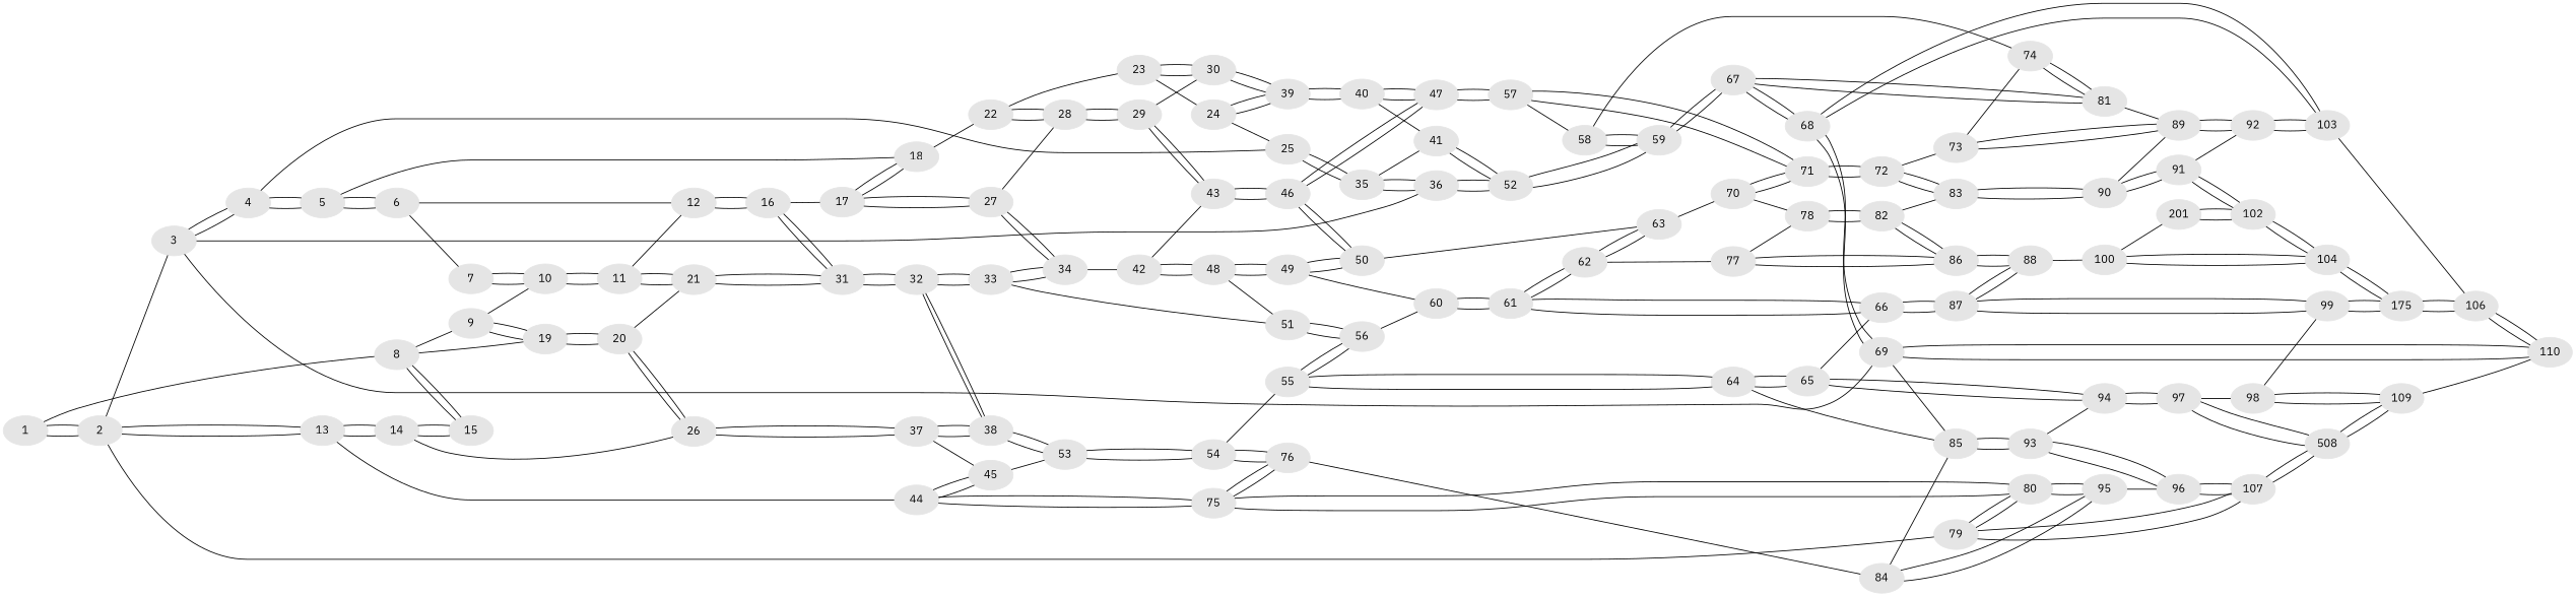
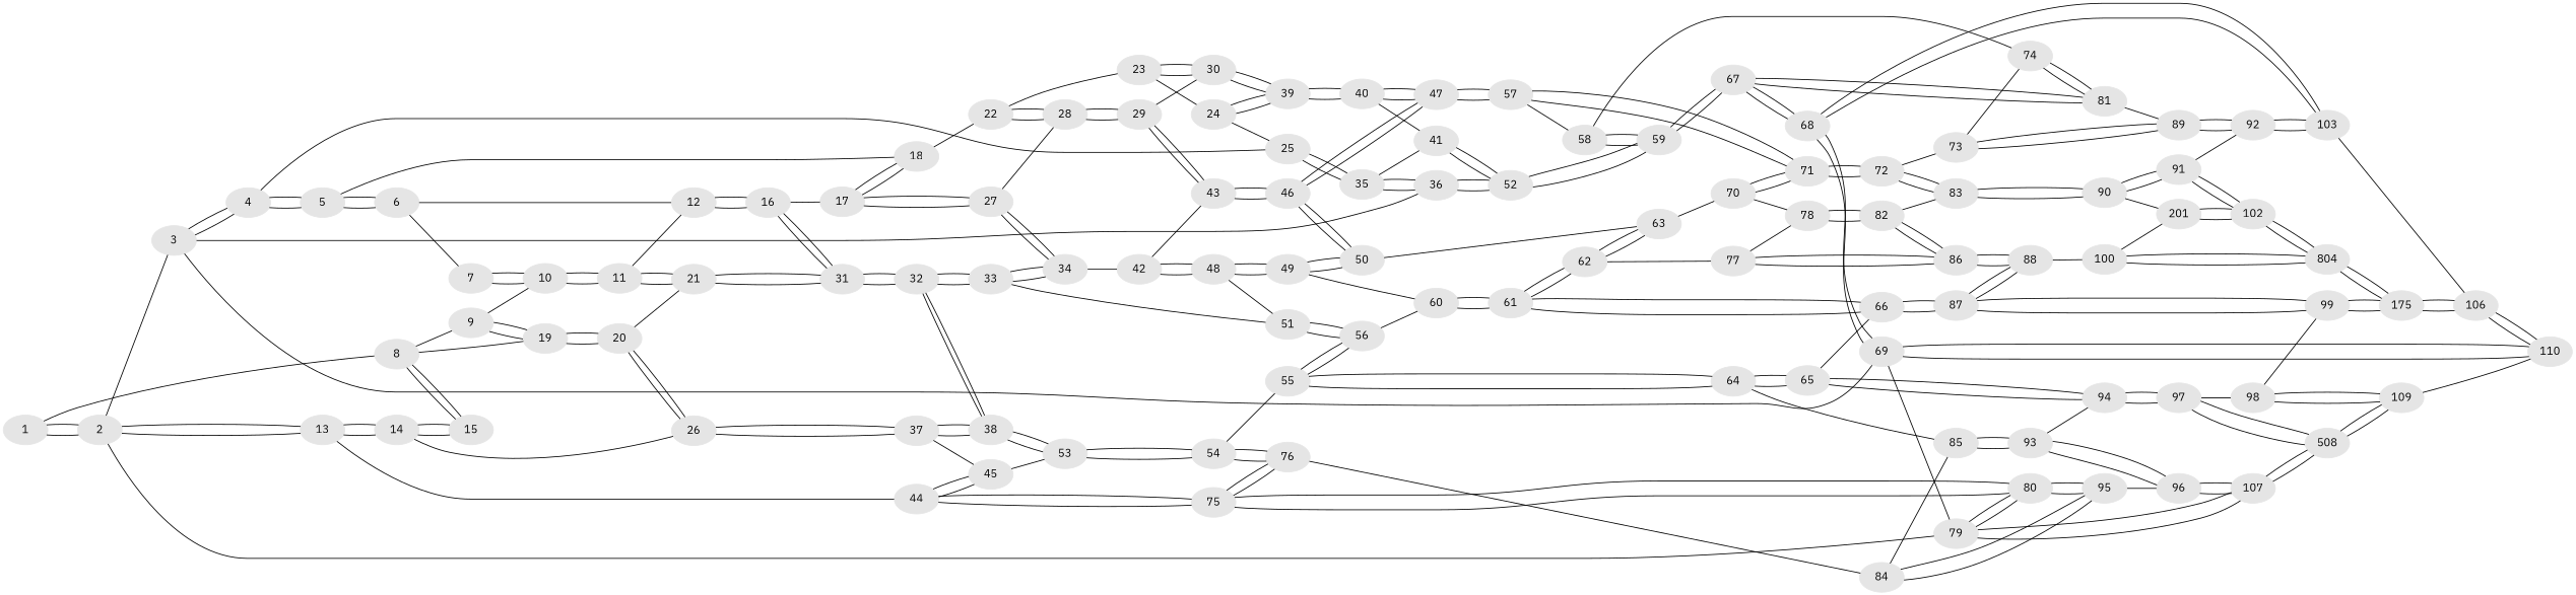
  graph {
    fontname="IBM Plex Sans"
    rankdir=LR
    node [color=gray90 fontname="IBM Plex Sans" style=filled]
    edge [fontname="IBM Plex Sans"]
    1
    2
    8
    3
    13
    79
    9
    15
    19
    4
    36
    69
    14
    44
    80
    107
    5
    25
    52
    110
    6
    18
    35
    7
    12
    22
    10
    16
    11
    20
    21
    31
    17
    26
    45
    75
    37
    27
    32
    28
    34
    23
    24
    30
    29
    39
    40
    41
    38
    42
    43
    46
    33
    51
    53
    56
    48
    59
    54
    47
    57
    49
    50
    76
    63
    58
    71
    60
    61
    70
    67
    55
    64
    84
    65
    85
    74
    72
    81
    68
    62
    66
    77
    87
    78
    86
    94
    93
    97
    88
    99
    103
    89
    106
    82
    73
    83
    90
    92
    95
    n101 [label=508]
    96
    91
    n104 [label=201]
    100
    n106 [label=175]
-   104
+   104 [label=804]
    102
    98
    109
    1 -- 2
    1 -- 2
    1 -- 8
    2 -- 3
    2 -- 13
    2 -- 13
    2 -- 79
    8 -- 9
    8 -- 15
    8 -- 15
    8 -- 19
    3 -- 4
    3 -- 4
    3 -- 36
    3 -- 69
    13 -- 14
    13 -- 14
    13 -- 44
    79 -- 80
    79 -- 80
    79 -- 107
    79 -- 107
    9 -- 19
    9 -- 19
    9 -- 10
    19 -- 20
    19 -- 20
    4 -- 5
    4 -- 5
    4 -- 25
    36 -- 52
    36 -- 52
-   69 -- 85
+   69 -- 79
    69 -- 110
    69 -- 110
    14 -- 15
    14 -- 15
    14 -- 26
    44 -- 45
    44 -- 45
    44 -- 75
    44 -- 75
    80 -- 95
    80 -- 95
    107 -- n101
    107 -- n101
    5 -- 6
    5 -- 6
    5 -- 18
    25 -- 35
    25 -- 35
    52 -- 59
    52 -- 59
    6 -- 7
    6 -- 12
    18 -- 22
    35 -- 36
    35 -- 36
    35 -- 41
    7 -- 10
    7 -- 10
    12 -- 16
    12 -- 16
    22 -- 28
    22 -- 28
    22 -- 23
    10 -- 11
    10 -- 11
    16 -- 31
    16 -- 31
    16 -- 17
    11 -- 12
    11 -- 21
    11 -- 21
    20 -- 21
    20 -- 26
    20 -- 26
    21 -- 31
    21 -- 31
    31 -- 32
    31 -- 32
    17 -- 18
    17 -- 18
    17 -- 27
    17 -- 27
    26 -- 37
    26 -- 37
    45 -- 53
    75 -- 80
    75 -- 80
    75 -- 76
    75 -- 76
    37 -- 45
    37 -- 38
    37 -- 38
    27 -- 28
    27 -- 34
    27 -- 34
    32 -- 38
    32 -- 38
    32 -- 33
    32 -- 33
    28 -- 29
    28 -- 29
    34 -- 42
    23 -- 24
    23 -- 30
    23 -- 30
    24 -- 25
    24 -- 39
    24 -- 39
    30 -- 39
    30 -- 39
    29 -- 30
    29 -- 43
    29 -- 43
    39 -- 40
    39 -- 40
    40 -- 41
    40 -- 47
    40 -- 47
    41 -- 52
    41 -- 52
    38 -- 53
    38 -- 53
    42 -- 43
    42 -- 48
    42 -- 48
    43 -- 46
    43 -- 46
    46 -- 47
    46 -- 47
    46 -- 50
    46 -- 50
    33 -- 34
    33 -- 34
    33 -- 51
    51 -- 56
    51 -- 56
    53 -- 54
    53 -- 54
    56 -- 60
    48 -- 51
    48 -- 49
    48 -- 49
    59 -- 67
    59 -- 67
    54 -- 76
    54 -- 76
    54 -- 55
    47 -- 57
    47 -- 57
    57 -- 58
    57 -- 71
    57 -- 71
    49 -- 50
    49 -- 50
    49 -- 60
    50 -- 63
    76 -- 84
    63 -- 70
    58 -- 59
    58 -- 59
    58 -- 74
    71 -- 72
    71 -- 72
    60 -- 61
    60 -- 61
    61 -- 62
    61 -- 62
    61 -- 66
    61 -- 66
    70 -- 71
    70 -- 71
    70 -- 78
    67 -- 81
    67 -- 81
    67 -- 68
    67 -- 68
    55 -- 56
    55 -- 56
    55 -- 64
    55 -- 64
    64 -- 65
    64 -- 65
    64 -- 85
    84 -- 85
    84 -- 95
    84 -- 95
    65 -- 66
    65 -- 94
    65 -- 94
    85 -- 93
    85 -- 93
    74 -- 81
    74 -- 81
    72 -- 73
    72 -- 83
    72 -- 83
    81 -- 89
    68 -- 69
    68 -- 69
    68 -- 103
    68 -- 103
    62 -- 63
    62 -- 63
    62 -- 77
    66 -- 87
    66 -- 87
    77 -- 78
    77 -- 86
    77 -- 86
    87 -- 88
    87 -- 88
    87 -- 99
    87 -- 99
    78 -- 82
    78 -- 82
    86 -- 88
    86 -- 88
    94 -- 97
    94 -- 97
    93 -- 94
    93 -- 96
    93 -- 96
    97 -- n101
    97 -- n101
    97 -- 98
    88 -- 100
    99 -- n106
    99 -- n106
    103 -- 106
    89 -- 92
    89 -- 92
    106 -- 110
    106 -- 110
    82 -- 86
    82 -- 86
    82 -- 83
    73 -- 74
    73 -- 89
    73 -- 89
    83 -- 90
    83 -- 90
    90 -- 91
    90 -- 91
-   90 -- 89
+   90 -- n104
    92 -- 103
    92 -- 103
    95 -- 96
    n101 -- 109
    n101 -- 109
    96 -- 107
    96 -- 107
    91 -- 92
    91 -- 102
    91 -- 102
    n104 -- 102
    n104 -- 102
    100 -- n104
    100 -- 104
    100 -- 104
    n106 -- 106
    n106 -- 106
    104 -- n106
    104 -- n106
    102 -- 104
    102 -- 104
    98 -- 99
    98 -- 109
    98 -- 109
    109 -- 110
  }
